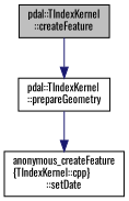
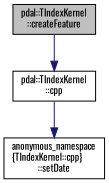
  digraph {
    fontname=Oswald
    rankdir=TB
    node [color=black fillcolor=white fontname=Oswald fontsize=10 shape=record style=filled]
    edge [color=midnightblue fontname=Oswald fontsize=10 labelfontname=Helvetica labelfontsize=10 style=solid]
    n1 [fillcolor=grey75 fontcolor=black height=0.2 label="pdal::TIndexKernel\l::createFeature" width=0.4]
-   n2 [height=0.2 label="pdal::TIndexKernel\l::prepareGeometry" width=0.4]
-   n3 [height=0.2 label="anonymous_createFeature\l\{TIndexKernel::cpp\}\l::setDate" width=0.4]
+   n2 [height=0.2 label="pdal::TIndexKernel\l::cpp" width=0.4]
+   n3 [height=0.2 label="anonymous_namespace\l\{TIndexKernel::cpp\}\l::setDate" width=0.4]
    n1 -> n2
    n2 -> n3
  }
